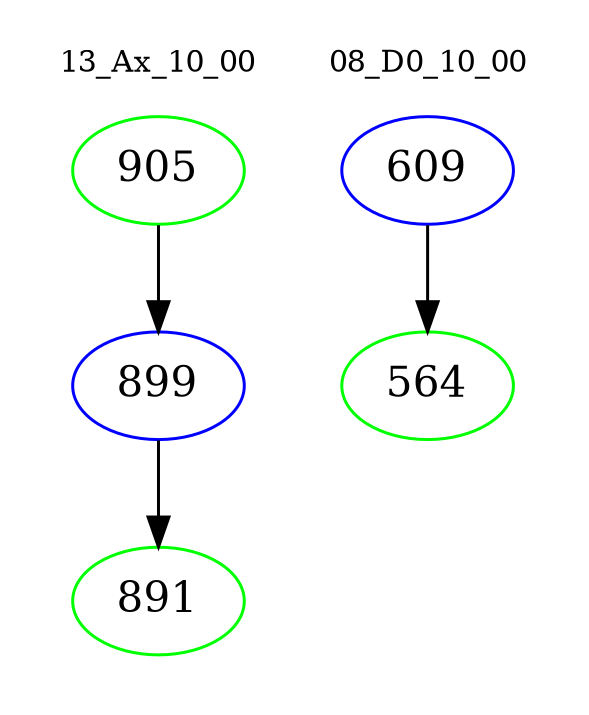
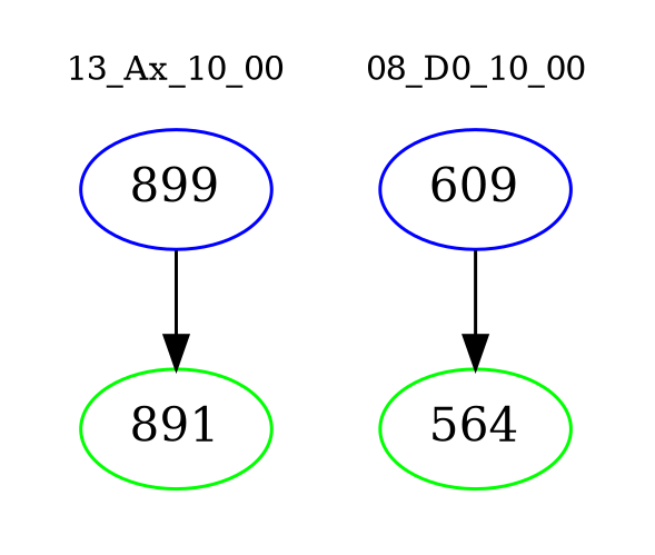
  digraph {
    node [color=green]
    edge [color=black]
-   n1 [label=905]
    n2 [color=blue label=899]
    n3 [label=891]
    n4 [color=blue label=609]
    n5 [label=564]
    subgraph cluster_1 {
      color=white
      fontsize=10
      label="13_Ax_10_00"
-     n1
      n2
      n3
    }
    subgraph cluster_2 {
      color=white
      fontsize=10
      label="08_D0_10_00"
      n4
      n5
    }
-   n1 -> n2
    n2 -> n3
    n4 -> n5
  }
